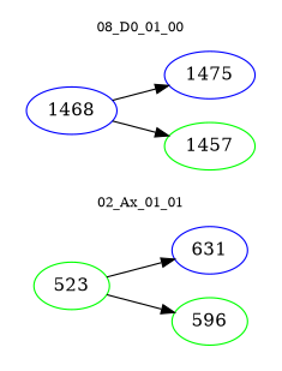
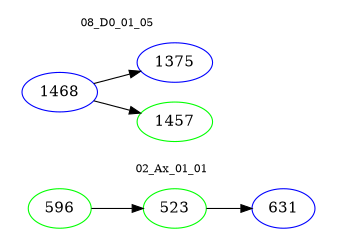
  digraph {
    rankdir=LR
    node [color=green]
    edge [color=black]
    n1 [label=523]
    n2 [label=596]
    n3 [color=blue label=631]
    n4 [color=blue label=1468]
    n5 [label=1457]
-   n6 [color=blue label=1475]
+   n6 [color=blue label=1375]
    subgraph cluster_1 {
      color=white
      fontsize=10
      label="02_Ax_01_01"
      n1
      n2
      n3
    }
    subgraph cluster_2 {
      color=white
      fontsize=10
-     label="08_D0_01_00"
+     label="08_D0_01_05"
      n4
      n5
      n6
    }
-   n1 -> n2
+   n2 -> n1
    n1 -> n3
    n4 -> n5
    n4 -> n6
  }
